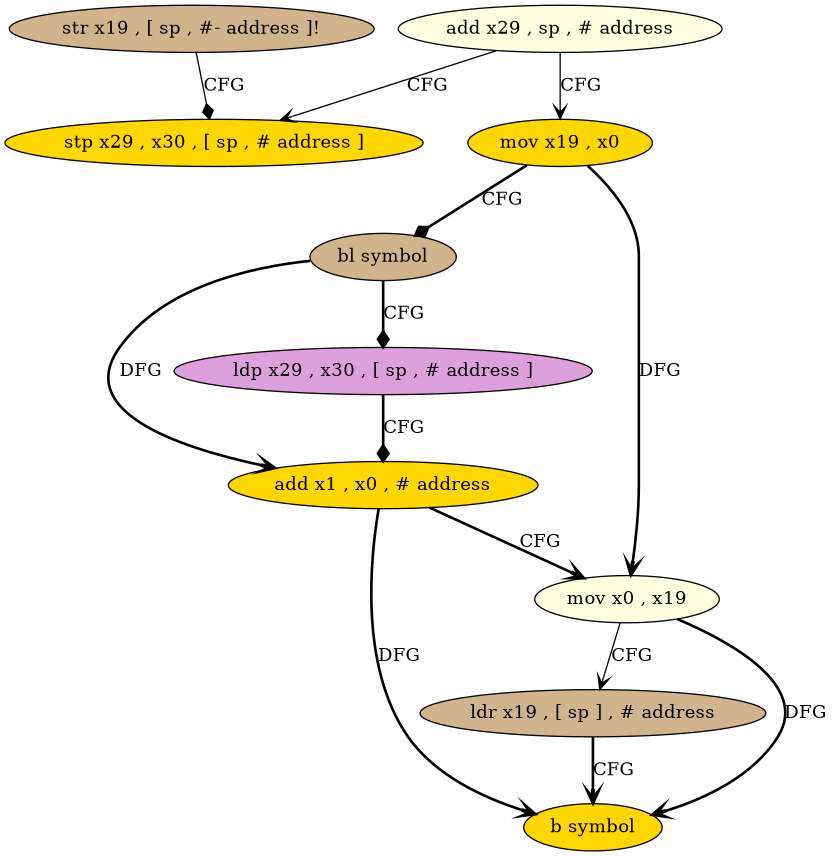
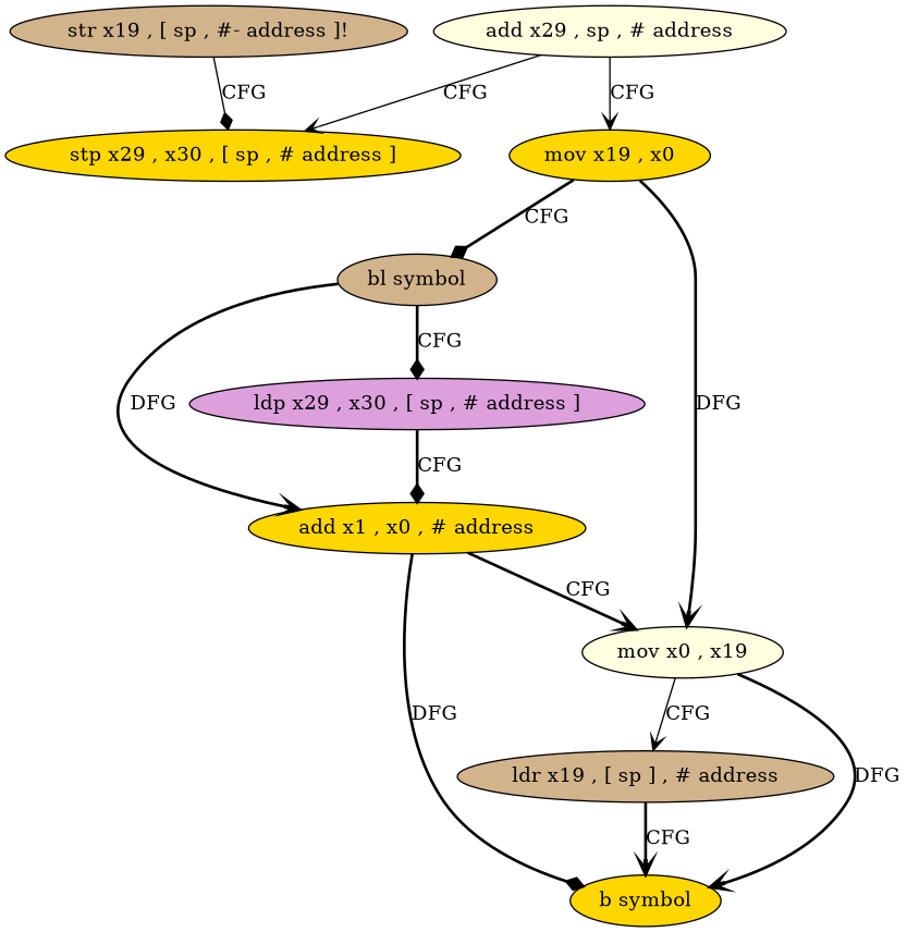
  digraph {
    node [fillcolor=gold style=filled]
    edge [arrowhead=vee style=bold]
    n1 [fillcolor=tan label="str x19 , [ sp , #- address ]!"]
    n2 [label="stp x29 , x30 , [ sp , # address ]"]
    n3 [fillcolor=lightyellow label="add x29 , sp , # address"]
    n4 [label="mov x19 , x0"]
    n5 [fillcolor=tan label="bl symbol"]
    n6 [fillcolor=lightyellow label="mov x0 , x19"]
    n7 [fillcolor=plum label="ldp x29 , x30 , [ sp , # address ]"]
    n8 [label="add x1 , x0 , # address"]
    n9 [label="b symbol"]
    n10 [fillcolor=tan label="ldr x19 , [ sp ] , # address"]
    n1 -> n2 [arrowhead=diamond label=CFG style=solid]
    n3 -> n2 [label=CFG style=solid]
    n3 -> n4 [label=CFG style=solid]
    n4 -> n5 [arrowhead=diamond label=CFG]
    n4 -> n6 [label=DFG]
    n5 -> n7 [arrowhead=diamond label=CFG]
    n5 -> n8 [label=DFG]
    n6 -> n9 [label=DFG]
    n6 -> n10 [label=CFG style=solid]
    n7 -> n8 [arrowhead=diamond label=CFG]
    n8 -> n6 [label=CFG]
-   n8 -> n9 [label=DFG]
+   n8 -> n9 [arrowhead=diamond label=DFG]
    n10 -> n9 [label=CFG]
  }
